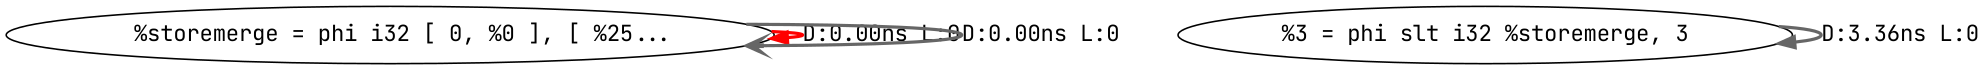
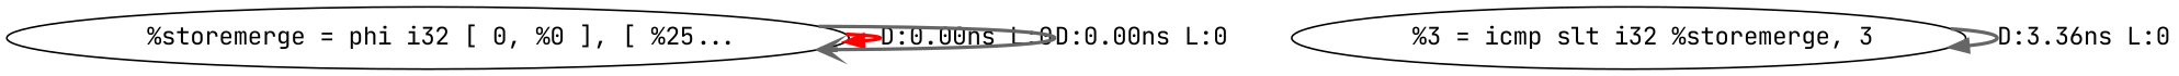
  digraph {
    fontname="JetBrains Mono"
    node [fontname="JetBrains Mono"]
    edge [color=gray40 style=bold arrowhead=normal fontname="JetBrains Mono"]
    n1 [label="  %storemerge = phi i32 [ 0, %0 ], [ %25..."]
-   n2 [label="%3 = phi slt i32 %storemerge, 3"]
+   n2 [label="  %3 = icmp slt i32 %storemerge, 3"]
    n1 -> n1 [color=red label="D:0.00ns L:0"]
    n1 -> n1 [label="D:0.00ns L:0" arrowhead=vee]
    n2 -> n2 [label="D:3.36ns L:0"]
  }
